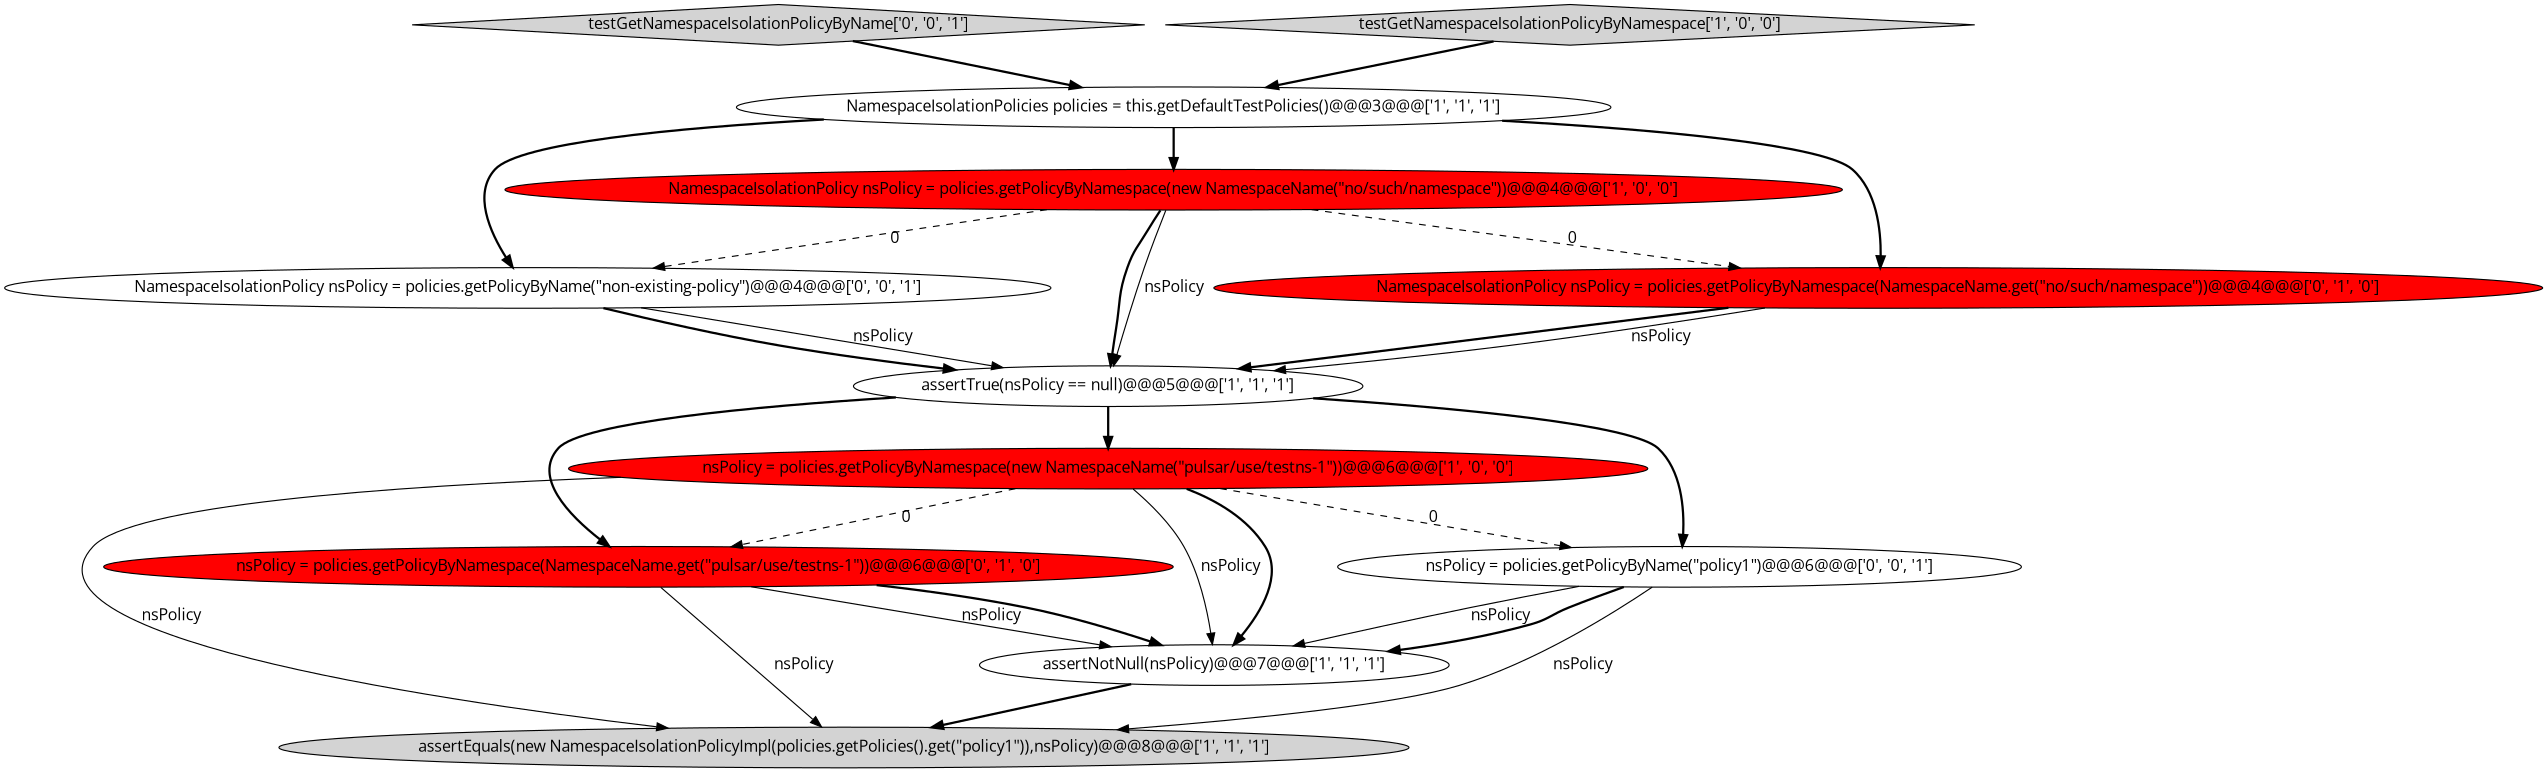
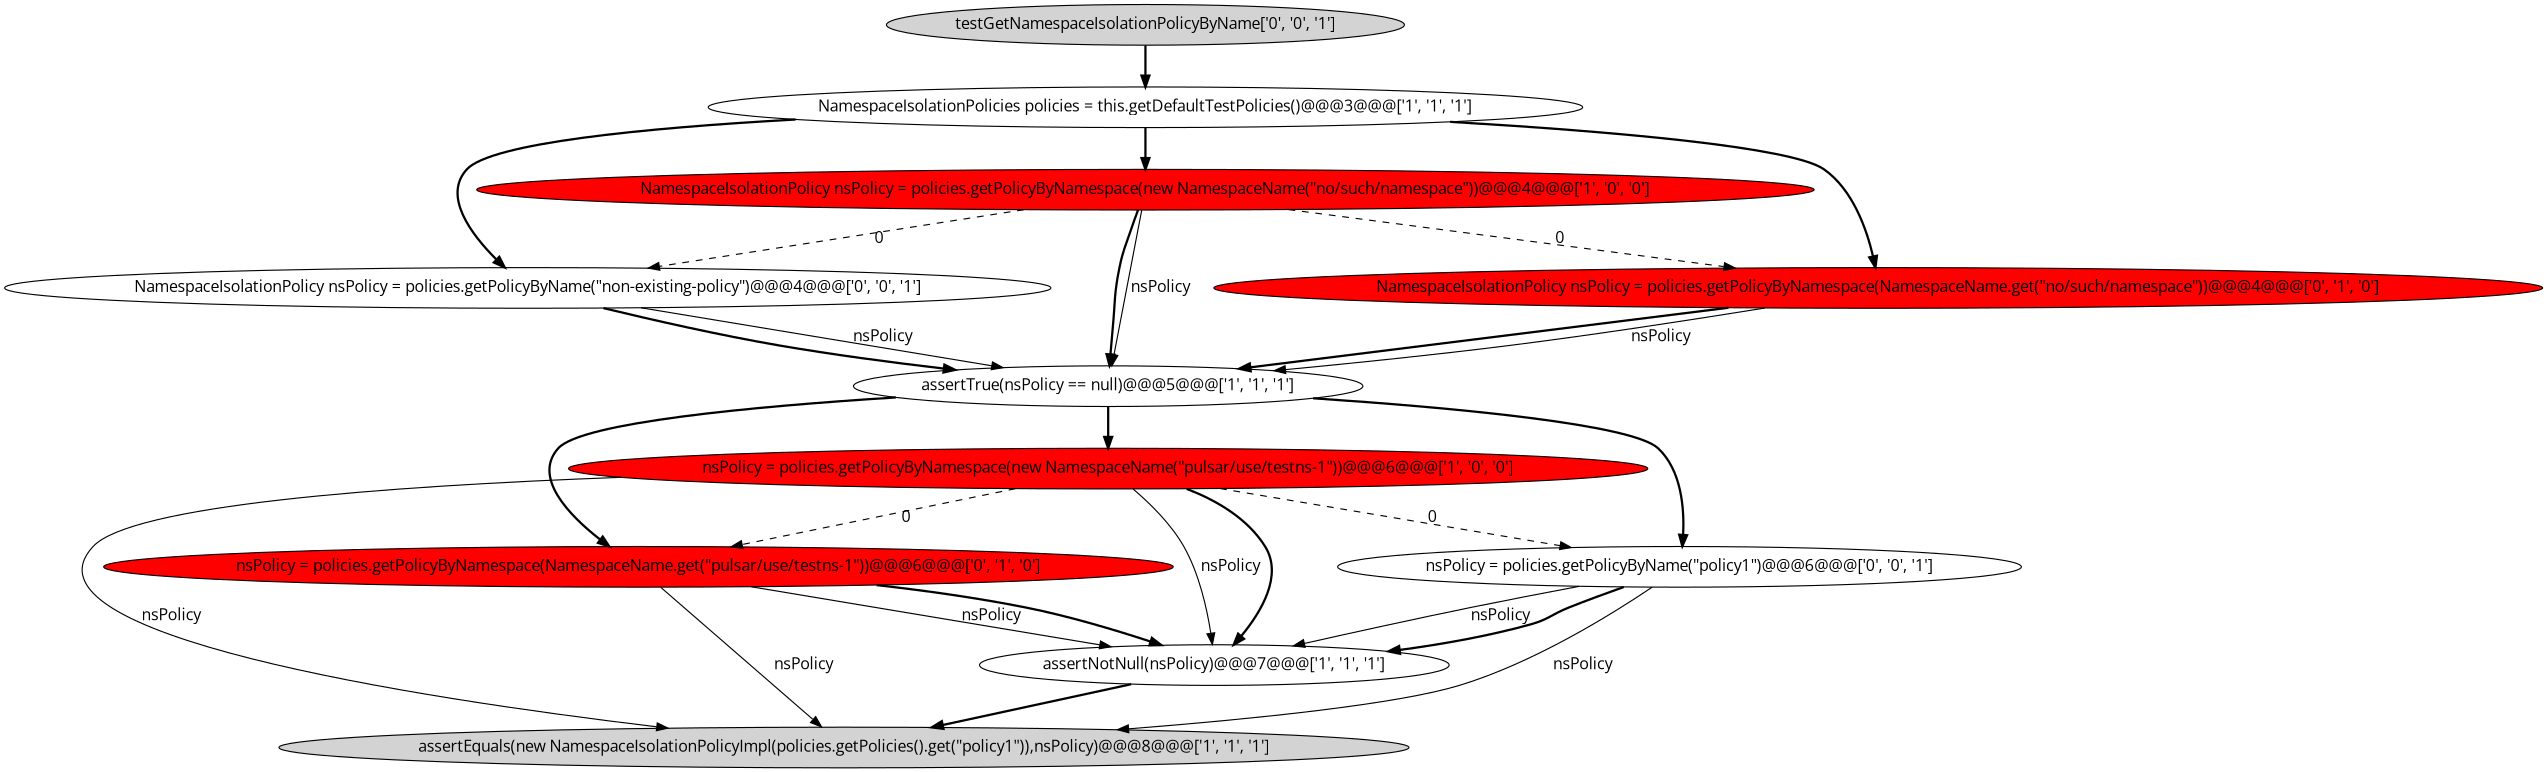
  digraph {
    fontname="Open Sans"
    node [fillcolor=white fontname="Open Sans" shape=ellipse style=filled]
    edge [fontname="Open Sans" style=bold]
    n1 [label="NamespaceIsolationPolicy nsPolicy = policies.getPolicyByName(\"non-existing-policy\")@@@4@@@['0', '0', '1']"]
    n2 [label="assertTrue(nsPolicy == null)@@@5@@@['1', '1', '1']"]
    n3 [fillcolor=red label="nsPolicy = policies.getPolicyByNamespace(NamespaceName.get(\"pulsar/use/testns-1\"))@@@6@@@['0', '1', '0']"]
    n4 [label="nsPolicy = policies.getPolicyByName(\"policy1\")@@@6@@@['0', '0', '1']"]
    n5 [fillcolor=red label="nsPolicy = policies.getPolicyByNamespace(new NamespaceName(\"pulsar/use/testns-1\"))@@@6@@@['1', '0', '0']"]
    n6 [label="assertNotNull(nsPolicy)@@@7@@@['1', '1', '1']"]
    n7 [fillcolor=lightgray label="assertEquals(new NamespaceIsolationPolicyImpl(policies.getPolicies().get(\"policy1\")),nsPolicy)@@@8@@@['1', '1', '1']"]
-   n8 [fillcolor=lightgray label="testGetNamespaceIsolationPolicyByName['0', '0', '1']" shape=diamond]
+   n8 [fillcolor=lightgray label="testGetNamespaceIsolationPolicyByName['0', '0', '1']"]
    n9 [label="NamespaceIsolationPolicies policies = this.getDefaultTestPolicies()@@@3@@@['1', '1', '1']"]
    n10 [fillcolor=red label="NamespaceIsolationPolicy nsPolicy = policies.getPolicyByNamespace(NamespaceName.get(\"no/such/namespace\"))@@@4@@@['0', '1', '0']"]
    n11 [fillcolor=red label="NamespaceIsolationPolicy nsPolicy = policies.getPolicyByNamespace(new NamespaceName(\"no/such/namespace\"))@@@4@@@['1', '0', '0']"]
-   n12 [fillcolor=lightgray label="testGetNamespaceIsolationPolicyByNamespace['1', '0', '0']" shape=diamond]
    n1 -> n2 [label=nsPolicy style=solid]
    n1 -> n2
    n2 -> n3
    n2 -> n4
    n2 -> n5
    n3 -> n6 [label=nsPolicy style=solid]
    n3 -> n6
    n3 -> n7 [label=nsPolicy style=solid]
    n4 -> n6 [label=nsPolicy style=solid]
    n4 -> n6
    n4 -> n7 [label=nsPolicy style=solid]
    n5 -> n3 [label=0 style=dashed]
    n5 -> n4 [label=0 style=dashed]
    n5 -> n6 [label=nsPolicy style=solid]
    n5 -> n6
    n5 -> n7 [label=nsPolicy style=solid]
    n6 -> n7
    n8 -> n9
    n9 -> n1
    n9 -> n10
    n9 -> n11
    n10 -> n2
    n10 -> n2 [label=nsPolicy style=solid]
    n11 -> n1 [label=0 style=dashed]
    n11 -> n2 [label=nsPolicy style=solid]
    n11 -> n2
    n11 -> n10 [label=0 style=dashed]
-   n12 -> n9
  }
